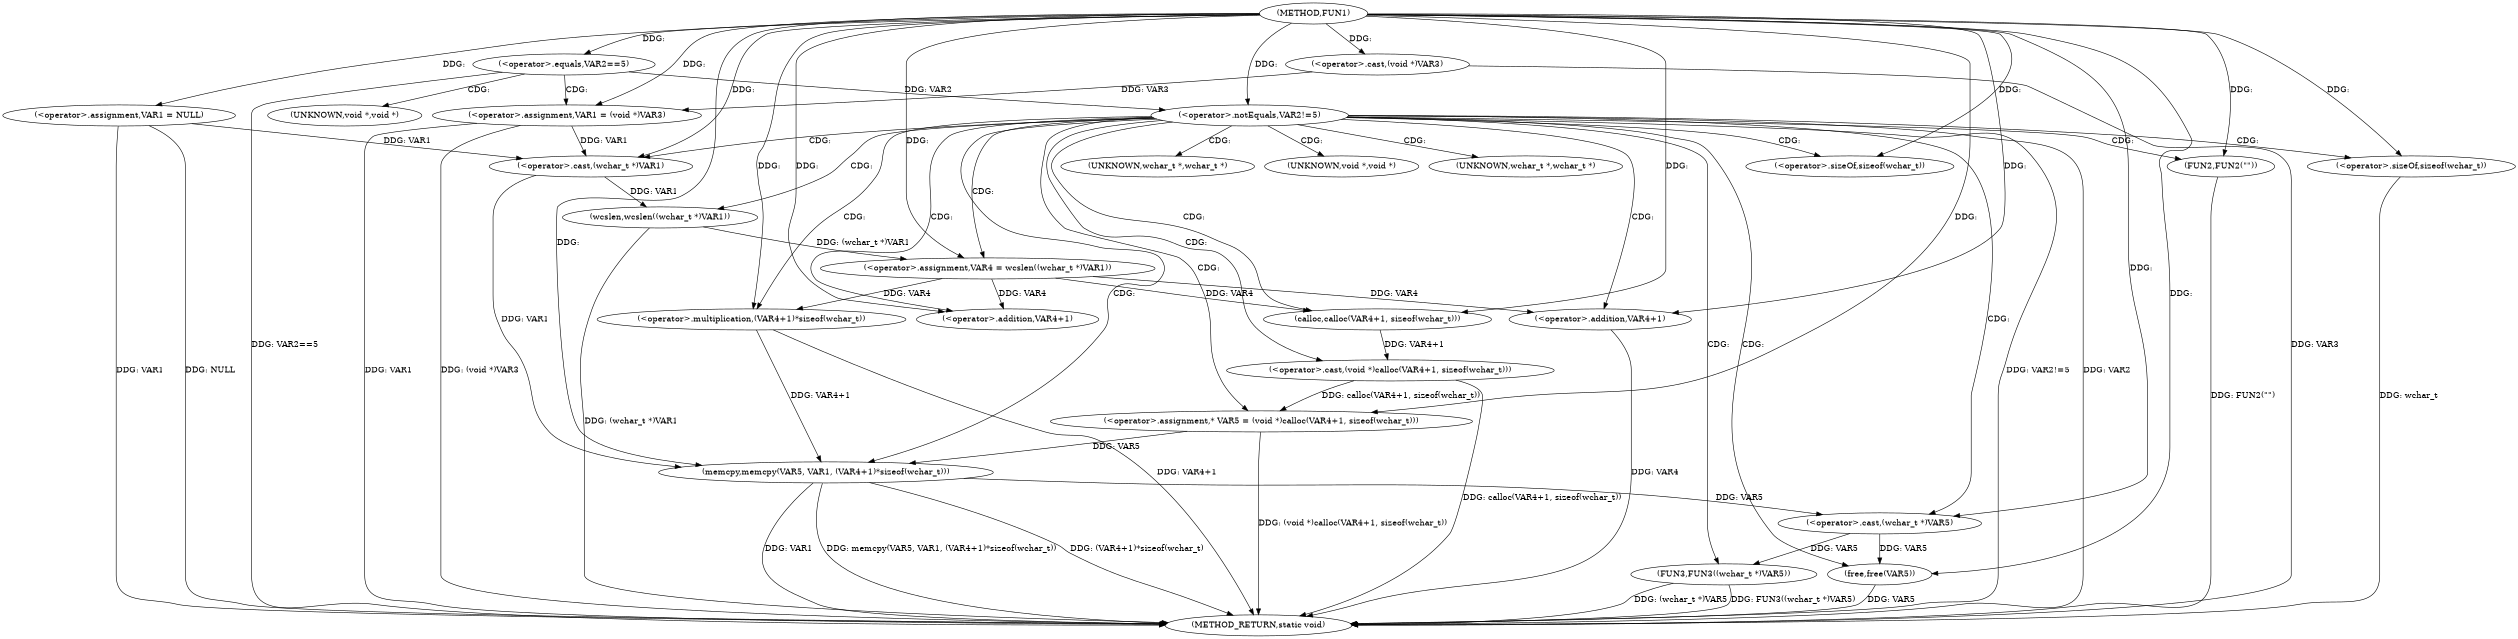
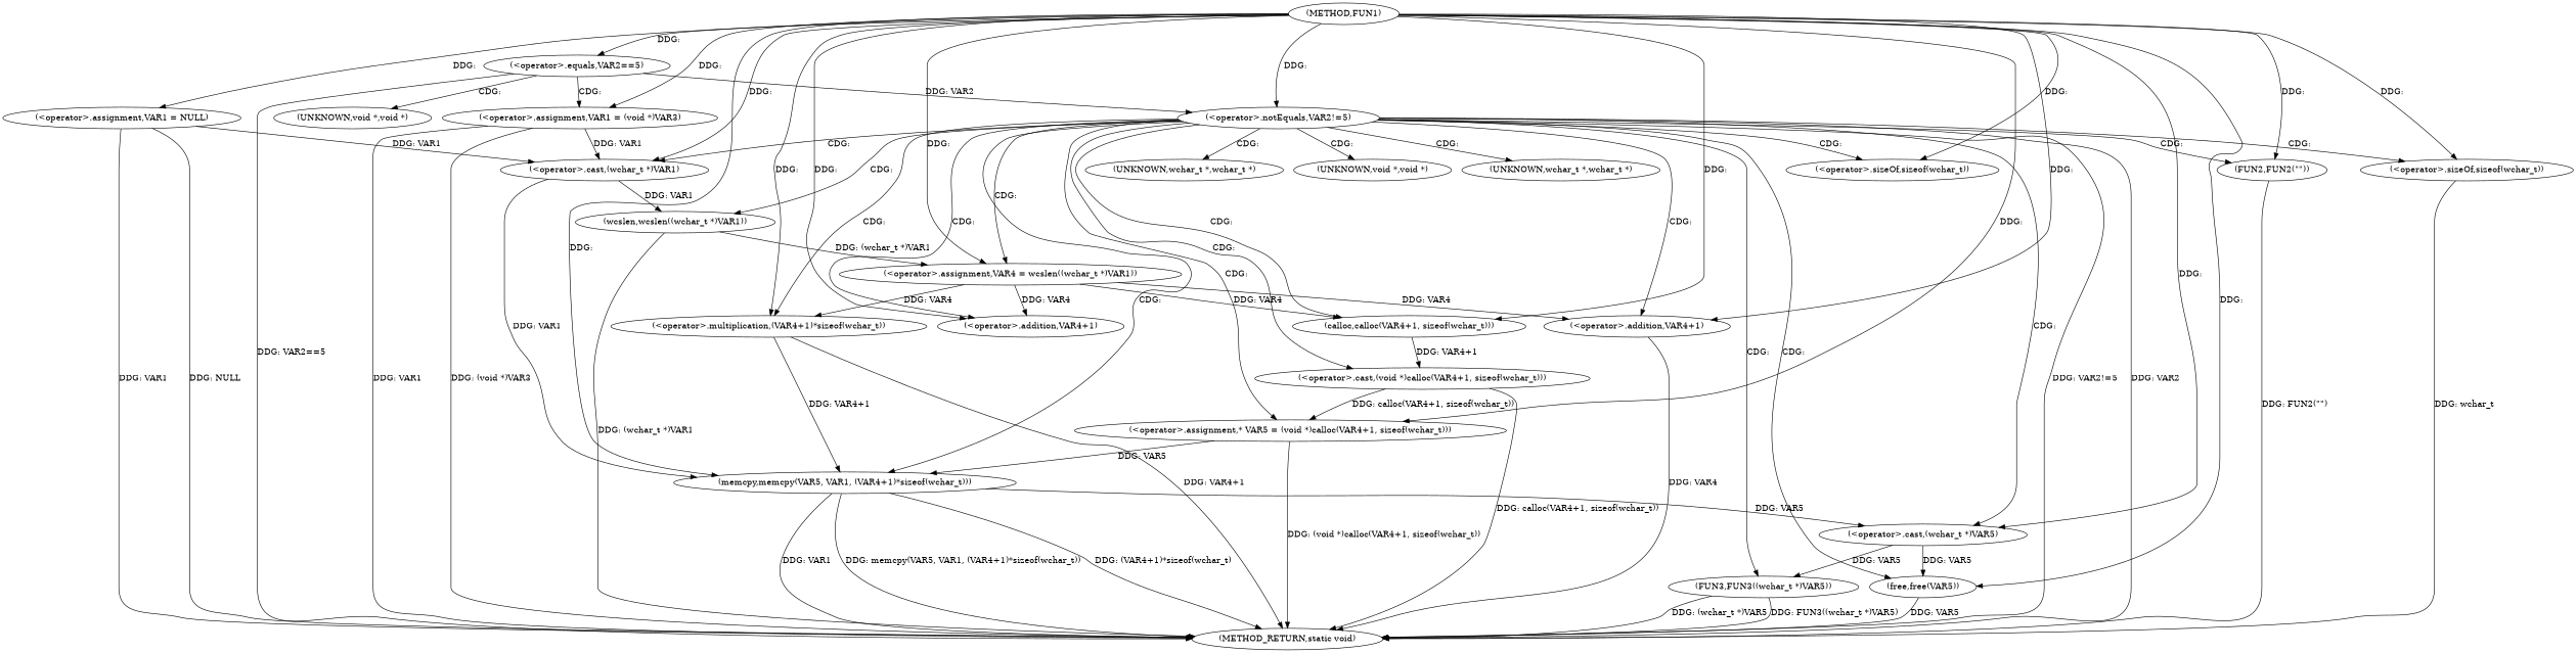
  digraph {
    n1 [label="(METHOD,FUN1)"]
    n2 [label="(<operator>.assignment,VAR1 = NULL)"]
    n3 [label="(<operator>.equals,VAR2==5)"]
    n4 [label="(<operator>.assignment,VAR1 = (void *)VAR3)"]
-   n5 [label="(<operator>.cast,(void *)VAR3)"]
    n6 [label="(<operator>.notEquals,VAR2!=5)"]
    n7 [label="(FUN2,FUN2(\"\"))"]
    n8 [label="(<operator>.assignment,VAR4 = wcslen((wchar_t *)VAR1))"]
    n9 [label="(<operator>.cast,(wchar_t *)VAR1)"]
    n10 [label="(<operator>.assignment,* VAR5 = (void *)calloc(VAR4+1, sizeof(wchar_t)))"]
    n11 [label="(calloc,calloc(VAR4+1, sizeof(wchar_t)))"]
    n12 [label="(<operator>.addition,VAR4+1)"]
    n13 [label="(<operator>.sizeOf,sizeof(wchar_t))"]
    n14 [label="(memcpy,memcpy(VAR5, VAR1, (VAR4+1)*sizeof(wchar_t)))"]
    n15 [label="(<operator>.multiplication,(VAR4+1)*sizeof(wchar_t))"]
    n16 [label="(<operator>.addition,VAR4+1)"]
    n17 [label="(<operator>.sizeOf,sizeof(wchar_t))"]
    n18 [label="(<operator>.cast,(wchar_t *)VAR5)"]
    n19 [label="(free,free(VAR5))"]
    n20 [label="(METHOD_RETURN,static void)"]
    n21 [label="(UNKNOWN,void *,void *)"]
    n22 [label="(wcslen,wcslen((wchar_t *)VAR1))"]
    n23 [label="(<operator>.cast,(void *)calloc(VAR4+1, sizeof(wchar_t)))"]
    n24 [label="(FUN3,FUN3((wchar_t *)VAR5))"]
    n25 [label="(UNKNOWN,wchar_t *,wchar_t *)"]
    n26 [label="(UNKNOWN,void *,void *)"]
    n27 [label="(UNKNOWN,wchar_t *,wchar_t *)"]
    n1 -> n2 [label="DDG: "]
    n1 -> n3 [label="DDG: "]
    n1 -> n4 [label="DDG: "]
-   n1 -> n5 [label="DDG: "]
    n1 -> n6 [label="DDG: "]
    n1 -> n7 [label="DDG: "]
    n1 -> n8 [label="DDG: "]
    n1 -> n9 [label="DDG: "]
    n1 -> n10 [label="DDG: "]
    n1 -> n11 [label="DDG: "]
    n1 -> n12 [label="DDG: "]
    n1 -> n13 [label="DDG: "]
    n1 -> n14 [label="DDG: "]
    n1 -> n15 [label="DDG: "]
    n1 -> n16 [label="DDG: "]
    n1 -> n17 [label="DDG: "]
    n1 -> n18 [label="DDG: "]
    n1 -> n19 [label="DDG: "]
    n2 -> n9 [label="DDG: VAR1"]
    n2 -> n20 [label="DDG: VAR1"]
    n2 -> n20 [label="DDG: NULL"]
    n3 -> n4 [label="CDG: "]
    n3 -> n6 [label="DDG: VAR2"]
    n3 -> n20 [label="DDG: VAR2==5"]
    n3 -> n21 [label="CDG: "]
    n4 -> n9 [label="DDG: VAR1"]
    n4 -> n20 [label="DDG: VAR1"]
    n4 -> n20 [label="DDG: (void *)VAR3"]
-   n5 -> n4 [label="DDG: VAR3"]
-   n5 -> n20 [label="DDG: VAR3"]
    n6 -> n7 [label="CDG: "]
    n6 -> n8 [label="CDG: "]
    n6 -> n9 [label="CDG: "]
    n6 -> n10 [label="CDG: "]
    n6 -> n11 [label="CDG: "]
    n6 -> n12 [label="CDG: "]
    n6 -> n13 [label="CDG: "]
    n6 -> n14 [label="CDG: "]
    n6 -> n15 [label="CDG: "]
    n6 -> n16 [label="CDG: "]
    n6 -> n17 [label="CDG: "]
    n6 -> n18 [label="CDG: "]
    n6 -> n19 [label="CDG: "]
    n6 -> n20 [label="DDG: VAR2!=5"]
    n6 -> n20 [label="DDG: VAR2"]
    n6 -> n22 [label="CDG: "]
    n6 -> n23 [label="CDG: "]
    n6 -> n24 [label="CDG: "]
    n6 -> n25 [label="CDG: "]
    n6 -> n26 [label="CDG: "]
    n6 -> n27 [label="CDG: "]
    n7 -> n20 [label="DDG: FUN2(\"\")"]
    n8 -> n11 [label="DDG: VAR4"]
    n8 -> n12 [label="DDG: VAR4"]
    n8 -> n15 [label="DDG: VAR4"]
    n8 -> n16 [label="DDG: VAR4"]
    n9 -> n14 [label="DDG: VAR1"]
    n9 -> n22 [label="DDG: VAR1"]
    n10 -> n14 [label="DDG: VAR5"]
    n10 -> n20 [label="DDG: (void *)calloc(VAR4+1, sizeof(wchar_t))"]
    n11 -> n23 [label="DDG: VAR4+1"]
    n14 -> n18 [label="DDG: VAR5"]
    n14 -> n20 [label="DDG: VAR1"]
    n14 -> n20 [label="DDG: memcpy(VAR5, VAR1, (VAR4+1)*sizeof(wchar_t))"]
    n14 -> n20 [label="DDG: (VAR4+1)*sizeof(wchar_t)"]
    n15 -> n14 [label="DDG: VAR4+1"]
    n15 -> n20 [label="DDG: VAR4+1"]
    n16 -> n20 [label="DDG: VAR4"]
    n17 -> n20 [label="DDG: wchar_t"]
    n18 -> n19 [label="DDG: VAR5"]
    n18 -> n24 [label="DDG: VAR5"]
    n19 -> n20 [label="DDG: VAR5"]
    n22 -> n8 [label="DDG: (wchar_t *)VAR1"]
    n22 -> n20 [label="DDG: (wchar_t *)VAR1"]
    n23 -> n10 [label="DDG: calloc(VAR4+1, sizeof(wchar_t))"]
    n23 -> n20 [label="DDG: calloc(VAR4+1, sizeof(wchar_t))"]
    n24 -> n20 [label="DDG: (wchar_t *)VAR5"]
    n24 -> n20 [label="DDG: FUN3((wchar_t *)VAR5)"]
  }
